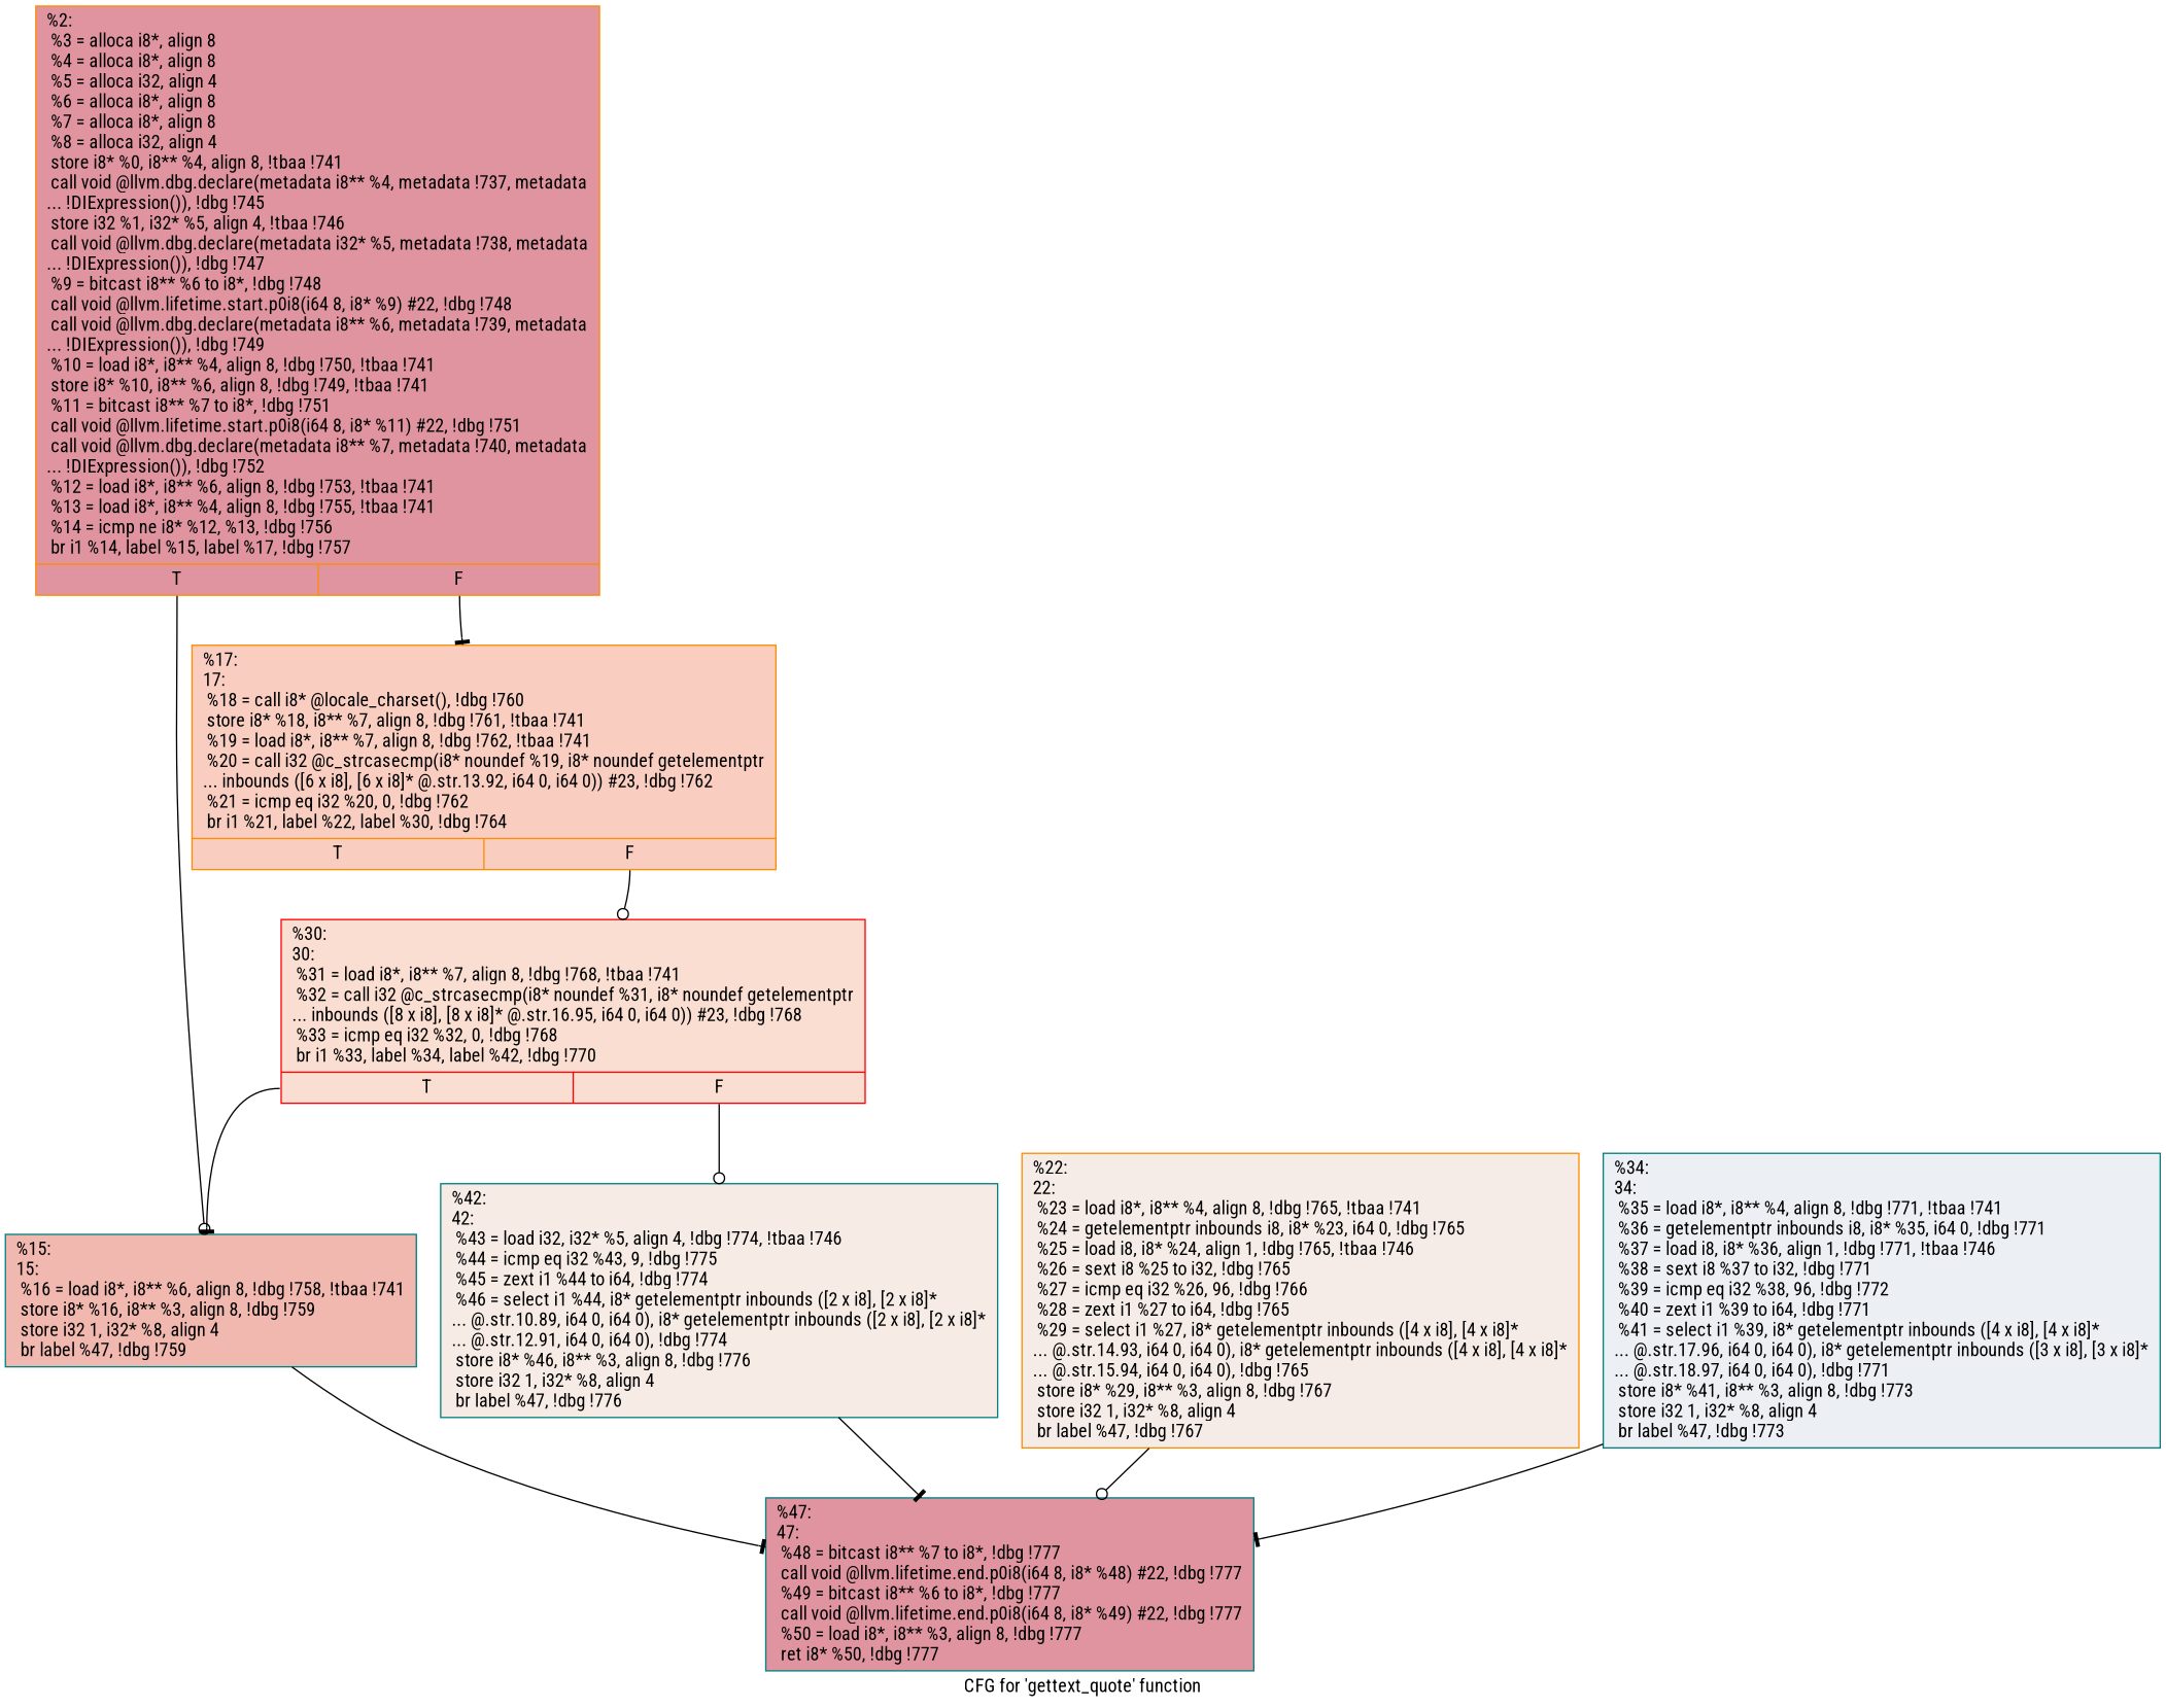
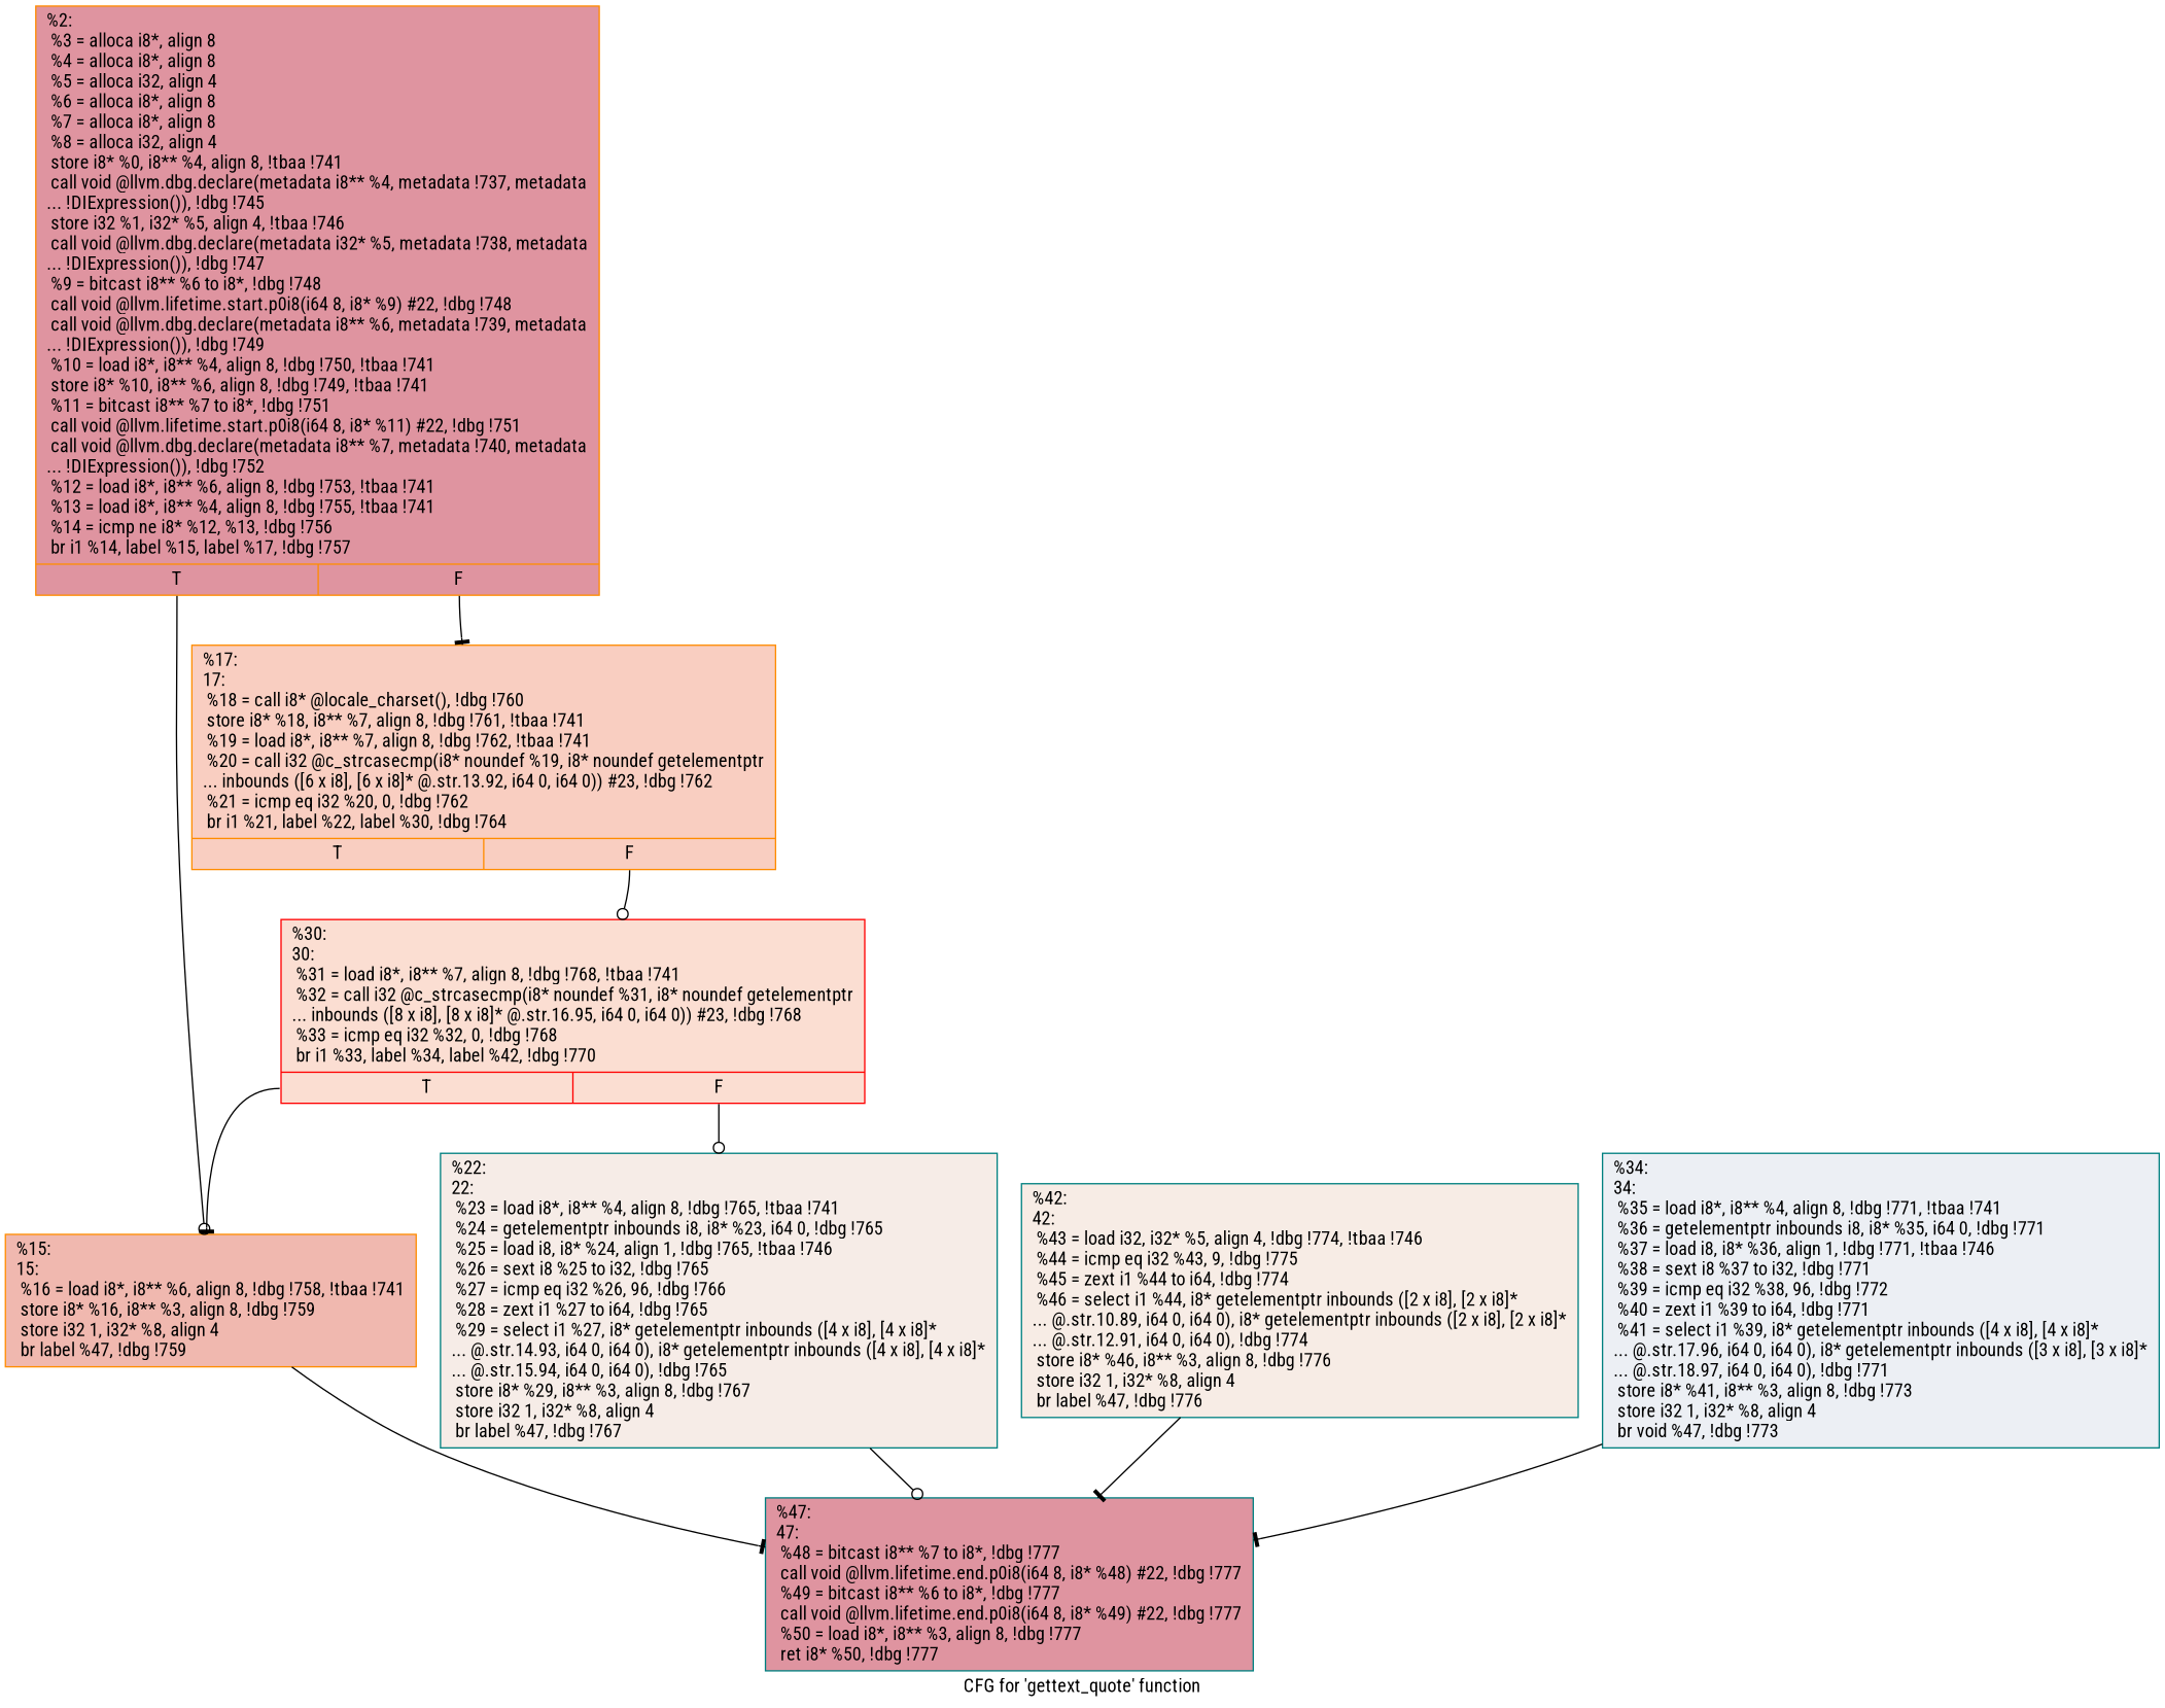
  digraph {
    fontname="Roboto Condensed"
    label="CFG for 'gettext_quote' function"
    node [color=teal fillcolor="#b70d2870" fontname="Roboto Condensed" shape=record style=filled]
    edge [arrowhead=tee fontname="Roboto Condensed"]
    n1 [color=darkorange label="{%2:\l  %3 = alloca i8*, align 8\l  %4 = alloca i8*, align 8\l  %5 = alloca i32, align 4\l  %6 = alloca i8*, align 8\l  %7 = alloca i8*, align 8\l  %8 = alloca i32, align 4\l  store i8* %0, i8** %4, align 8, !tbaa !741\l  call void @llvm.dbg.declare(metadata i8** %4, metadata !737, metadata\l... !DIExpression()), !dbg !745\l  store i32 %1, i32* %5, align 4, !tbaa !746\l  call void @llvm.dbg.declare(metadata i32* %5, metadata !738, metadata\l... !DIExpression()), !dbg !747\l  %9 = bitcast i8** %6 to i8*, !dbg !748\l  call void @llvm.lifetime.start.p0i8(i64 8, i8* %9) #22, !dbg !748\l  call void @llvm.dbg.declare(metadata i8** %6, metadata !739, metadata\l... !DIExpression()), !dbg !749\l  %10 = load i8*, i8** %4, align 8, !dbg !750, !tbaa !741\l  store i8* %10, i8** %6, align 8, !dbg !749, !tbaa !741\l  %11 = bitcast i8** %7 to i8*, !dbg !751\l  call void @llvm.lifetime.start.p0i8(i64 8, i8* %11) #22, !dbg !751\l  call void @llvm.dbg.declare(metadata i8** %7, metadata !740, metadata\l... !DIExpression()), !dbg !752\l  %12 = load i8*, i8** %6, align 8, !dbg !753, !tbaa !741\l  %13 = load i8*, i8** %4, align 8, !dbg !755, !tbaa !741\l  %14 = icmp ne i8* %12, %13, !dbg !756\l  br i1 %14, label %15, label %17, !dbg !757\l|{<s0>T|<s1>F}}"]
-   n2 [fillcolor="#dc5d4a70" label="{%15:\l15:                                               \l  %16 = load i8*, i8** %6, align 8, !dbg !758, !tbaa !741\l  store i8* %16, i8** %3, align 8, !dbg !759\l  store i32 1, i32* %8, align 4\l  br label %47, !dbg !759\l}"]
+   n2 [color=darkorange fillcolor="#dc5d4a70" label="{%15:\l15:                                               \l  %16 = load i8*, i8** %6, align 8, !dbg !758, !tbaa !741\l  store i8* %16, i8** %3, align 8, !dbg !759\l  store i32 1, i32* %8, align 4\l  br label %47, !dbg !759\l}"]
    n3 [color=darkorange fillcolor="#f2907270" label="{%17:\l17:                                               \l  %18 = call i8* @locale_charset(), !dbg !760\l  store i8* %18, i8** %7, align 8, !dbg !761, !tbaa !741\l  %19 = load i8*, i8** %7, align 8, !dbg !762, !tbaa !741\l  %20 = call i32 @c_strcasecmp(i8* noundef %19, i8* noundef getelementptr\l... inbounds ([6 x i8], [6 x i8]* @.str.13.92, i64 0, i64 0)) #23, !dbg !762\l  %21 = icmp eq i32 %20, 0, !dbg !762\l  br i1 %21, label %22, label %30, !dbg !764\l|{<s0>T|<s1>F}}"]
    n4 [label="{%47:\l47:                                               \l  %48 = bitcast i8** %7 to i8*, !dbg !777\l  call void @llvm.lifetime.end.p0i8(i64 8, i8* %48) #22, !dbg !777\l  %49 = bitcast i8** %6 to i8*, !dbg !777\l  call void @llvm.lifetime.end.p0i8(i64 8, i8* %49) #22, !dbg !777\l  %50 = load i8*, i8** %3, align 8, !dbg !777\l  ret i8* %50, !dbg !777\l}"]
    n5 [color=red fillcolor="#f7b59970" label="{%30:\l30:                                               \l  %31 = load i8*, i8** %7, align 8, !dbg !768, !tbaa !741\l  %32 = call i32 @c_strcasecmp(i8* noundef %31, i8* noundef getelementptr\l... inbounds ([8 x i8], [8 x i8]* @.str.16.95, i64 0, i64 0)) #23, !dbg !768\l  %33 = icmp eq i32 %32, 0, !dbg !768\l  br i1 %33, label %34, label %42, !dbg !770\l|{<s0>T|<s1>F}}"]
-   n6 [color=darkorange fillcolor="#ead5c970" label="{%22:\l22:                                               \l  %23 = load i8*, i8** %4, align 8, !dbg !765, !tbaa !741\l  %24 = getelementptr inbounds i8, i8* %23, i64 0, !dbg !765\l  %25 = load i8, i8* %24, align 1, !dbg !765, !tbaa !746\l  %26 = sext i8 %25 to i32, !dbg !765\l  %27 = icmp eq i32 %26, 96, !dbg !766\l  %28 = zext i1 %27 to i64, !dbg !765\l  %29 = select i1 %27, i8* getelementptr inbounds ([4 x i8], [4 x i8]*\l... @.str.14.93, i64 0, i64 0), i8* getelementptr inbounds ([4 x i8], [4 x i8]*\l... @.str.15.94, i64 0, i64 0), !dbg !765\l  store i8* %29, i8** %3, align 8, !dbg !767\l  store i32 1, i32* %8, align 4\l  br label %47, !dbg !767\l}"]
+   n6 [fillcolor="#ead5c970" label="{%22:\l22:                                               \l  %23 = load i8*, i8** %4, align 8, !dbg !765, !tbaa !741\l  %24 = getelementptr inbounds i8, i8* %23, i64 0, !dbg !765\l  %25 = load i8, i8* %24, align 1, !dbg !765, !tbaa !746\l  %26 = sext i8 %25 to i32, !dbg !765\l  %27 = icmp eq i32 %26, 96, !dbg !766\l  %28 = zext i1 %27 to i64, !dbg !765\l  %29 = select i1 %27, i8* getelementptr inbounds ([4 x i8], [4 x i8]*\l... @.str.14.93, i64 0, i64 0), i8* getelementptr inbounds ([4 x i8], [4 x i8]*\l... @.str.15.94, i64 0, i64 0), !dbg !765\l  store i8* %29, i8** %3, align 8, !dbg !767\l  store i32 1, i32* %8, align 4\l  br label %47, !dbg !767\l}"]
    n7 [fillcolor="#ecd3c570" label="{%42:\l42:                                               \l  %43 = load i32, i32* %5, align 4, !dbg !774, !tbaa !746\l  %44 = icmp eq i32 %43, 9, !dbg !775\l  %45 = zext i1 %44 to i64, !dbg !774\l  %46 = select i1 %44, i8* getelementptr inbounds ([2 x i8], [2 x i8]*\l... @.str.10.89, i64 0, i64 0), i8* getelementptr inbounds ([2 x i8], [2 x i8]*\l... @.str.12.91, i64 0, i64 0), !dbg !774\l  store i8* %46, i8** %3, align 8, !dbg !776\l  store i32 1, i32* %8, align 4\l  br label %47, !dbg !776\l}"]
-   n8 [fillcolor="#d4dbe670" label="{%34:\l34:                                               \l  %35 = load i8*, i8** %4, align 8, !dbg !771, !tbaa !741\l  %36 = getelementptr inbounds i8, i8* %35, i64 0, !dbg !771\l  %37 = load i8, i8* %36, align 1, !dbg !771, !tbaa !746\l  %38 = sext i8 %37 to i32, !dbg !771\l  %39 = icmp eq i32 %38, 96, !dbg !772\l  %40 = zext i1 %39 to i64, !dbg !771\l  %41 = select i1 %39, i8* getelementptr inbounds ([4 x i8], [4 x i8]*\l... @.str.17.96, i64 0, i64 0), i8* getelementptr inbounds ([3 x i8], [3 x i8]*\l... @.str.18.97, i64 0, i64 0), !dbg !771\l  store i8* %41, i8** %3, align 8, !dbg !773\l  store i32 1, i32* %8, align 4\l  br label %47, !dbg !773\l}"]
+   n8 [fillcolor="#d4dbe670" label="{%34:\l34:                                               \l  %35 = load i8*, i8** %4, align 8, !dbg !771, !tbaa !741\l  %36 = getelementptr inbounds i8, i8* %35, i64 0, !dbg !771\l  %37 = load i8, i8* %36, align 1, !dbg !771, !tbaa !746\l  %38 = sext i8 %37 to i32, !dbg !771\l  %39 = icmp eq i32 %38, 96, !dbg !772\l  %40 = zext i1 %39 to i64, !dbg !771\l  %41 = select i1 %39, i8* getelementptr inbounds ([4 x i8], [4 x i8]*\l... @.str.17.96, i64 0, i64 0), i8* getelementptr inbounds ([3 x i8], [3 x i8]*\l... @.str.18.97, i64 0, i64 0), !dbg !771\l  store i8* %41, i8** %3, align 8, !dbg !773\l  store i32 1, i32* %8, align 4\l  br void %47, !dbg !773\l}"]
    n1 -> n2 [arrowhead=odot tailport=s0]
    n1 -> n3 [tailport=s1]
    n2 -> n4
    n3 -> n5 [arrowhead=odot tailport=s1]
    n5 -> n2 [tailport=s0]
-   n5 -> n7 [arrowhead=odot tailport=s1]
+   n5 -> n6 [arrowhead=odot tailport=s1]
    n6 -> n4 [arrowhead=odot]
    n7 -> n4
    n8 -> n4
  }
